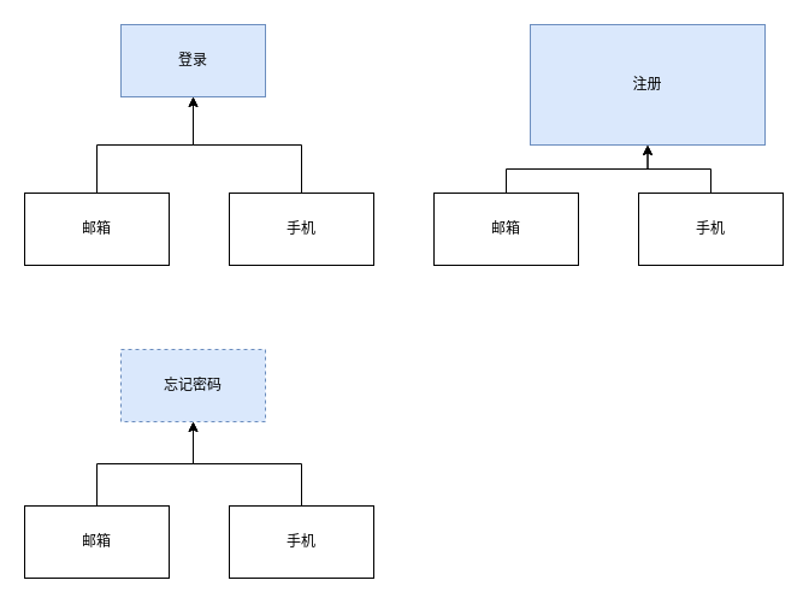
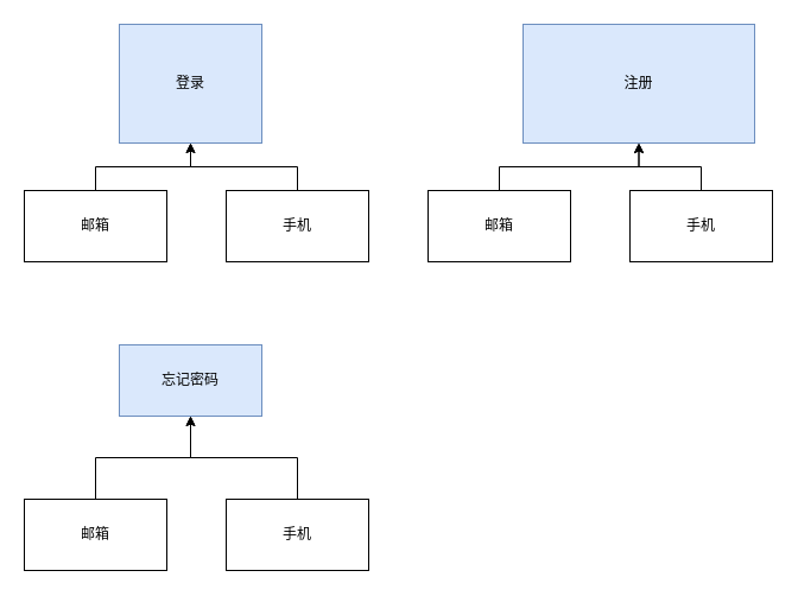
  <mxCell id="0" />
  <mxCell id="1" parent="0" />
- <mxCell id="2" value="登录" style="rounded=0;whiteSpace=wrap;html=1;fillColor=#dae8fc;strokeColor=#6c8ebf;" vertex="1" parent="1"><mxGeometry x="100" y="20" width="120" height="60" as="geometry" /></mxCell>
+ <mxCell id="2" value="登录" style="rounded=0;whiteSpace=wrap;html=1;fillColor=#dae8fc;strokeColor=#6c8ebf;" vertex="1" parent="1"><mxGeometry x="100" y="20" width="120" height="100" as="geometry" /></mxCell>
  <mxCell id="3" value="注册" style="rounded=0;whiteSpace=wrap;html=1;fillColor=#dae8fc;strokeColor=#6c8ebf;" vertex="1" parent="1"><mxGeometry x="440" y="20" width="195" height="100" as="geometry" /></mxCell>
  <mxCell id="4" style="edgeStyle=orthogonalEdgeStyle;rounded=0;orthogonalLoop=1;jettySize=auto;html=1;entryX=0.5;entryY=1;entryDx=0;entryDy=0;" edge="1" parent="1" source="5" target="2"><mxGeometry relative="1" as="geometry" /></mxCell>
  <mxCell id="5" value="邮箱" style="rounded=0;whiteSpace=wrap;html=1;" vertex="1" parent="1"><mxGeometry x="20" y="160" width="120" height="60" as="geometry" /></mxCell>
  <mxCell id="6" style="edgeStyle=orthogonalEdgeStyle;rounded=0;orthogonalLoop=1;jettySize=auto;html=1;entryX=0.5;entryY=1;entryDx=0;entryDy=0;" edge="1" parent="1" source="7" target="2"><mxGeometry relative="1" as="geometry" /></mxCell>
  <mxCell id="7" value="手机" style="rounded=0;whiteSpace=wrap;html=1;" vertex="1" parent="1"><mxGeometry x="190" y="160" width="120" height="60" as="geometry" /></mxCell>
  <mxCell id="8" style="edgeStyle=orthogonalEdgeStyle;rounded=0;orthogonalLoop=1;jettySize=auto;html=1;entryX=0.5;entryY=1;entryDx=0;entryDy=0;" edge="1" parent="1" source="9" target="3"><mxGeometry relative="1" as="geometry" /></mxCell>
  <mxCell id="9" value="邮箱" style="rounded=0;whiteSpace=wrap;html=1;" vertex="1" parent="1"><mxGeometry x="360" y="160" width="120" height="60" as="geometry" /></mxCell>
  <mxCell id="10" style="edgeStyle=orthogonalEdgeStyle;rounded=0;orthogonalLoop=1;jettySize=auto;html=1;entryX=0.5;entryY=1;entryDx=0;entryDy=0;" edge="1" parent="1" source="11" target="3"><mxGeometry relative="1" as="geometry" /></mxCell>
  <mxCell id="11" value="手机" style="rounded=0;whiteSpace=wrap;html=1;" vertex="1" parent="1"><mxGeometry x="530" y="160" width="120" height="60" as="geometry" /></mxCell>
- <mxCell id="12" value="忘记密码" style="rounded=0;whiteSpace=wrap;html=1;fillColor=#dae8fc;strokeColor=#6c8ebf;dashed=1;" vertex="1" parent="1"><mxGeometry x="100" y="290" width="120" height="60" as="geometry" /></mxCell>
+ <mxCell id="12" value="忘记密码" style="rounded=0;whiteSpace=wrap;html=1;fillColor=#dae8fc;strokeColor=#6c8ebf;" vertex="1" parent="1"><mxGeometry x="100" y="290" width="120" height="60" as="geometry" /></mxCell>
  <mxCell id="13" style="edgeStyle=orthogonalEdgeStyle;rounded=0;orthogonalLoop=1;jettySize=auto;html=1;entryX=0.5;entryY=1;entryDx=0;entryDy=0;" edge="1" parent="1" source="14" target="12"><mxGeometry relative="1" as="geometry" /></mxCell>
  <mxCell id="14" value="邮箱" style="rounded=0;whiteSpace=wrap;html=1;" vertex="1" parent="1"><mxGeometry x="20" y="420" width="120" height="60" as="geometry" /></mxCell>
  <mxCell id="15" style="edgeStyle=orthogonalEdgeStyle;rounded=0;orthogonalLoop=1;jettySize=auto;html=1;entryX=0.5;entryY=1;entryDx=0;entryDy=0;" edge="1" parent="1" source="16" target="12"><mxGeometry relative="1" as="geometry" /></mxCell>
  <mxCell id="16" value="手机" style="rounded=0;whiteSpace=wrap;html=1;" vertex="1" parent="1"><mxGeometry x="190" y="420" width="120" height="60" as="geometry" /></mxCell>
